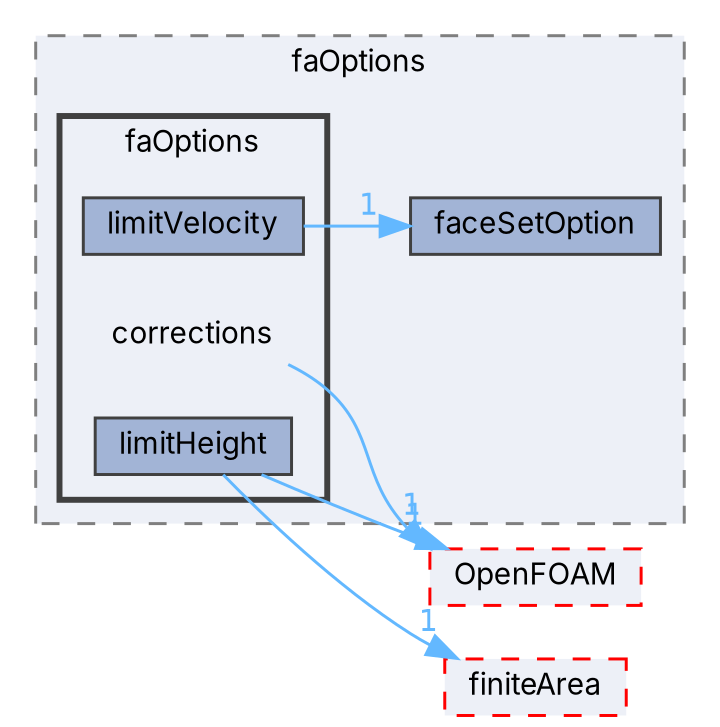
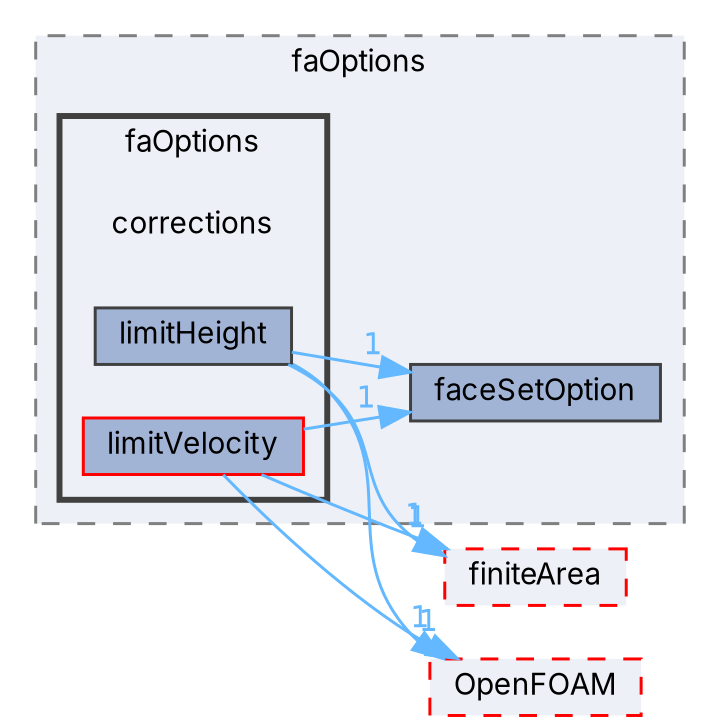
  digraph {
    compound=true
    rankdir=LR
    fontname=Inter
    node [fontname=Inter fontsize=10 shape=box color=grey25 fillcolor="#a2b4d6" style=filled]
    edge [color=steelblue1 fontcolor=steelblue1 fontname=Inter fontsize=10 headlabel=1 labeldistance=1.5 labelfontname=Helvetica labelfontsize=10]
    n1 [height=0.2 label=corrections shape=plaintext width=0.4 color="" fillcolor="" style=""]
    n2 [height=0.2 label=limitHeight width=0.4]
-   n3 [height=0.2 label=limitVelocity width=0.4]
+   n3 [color=red height=0.2 label=limitVelocity width=0.4]
    n4 [height=0.2 label=faceSetOption width=0.4]
    n5 [color=red fillcolor="#edf0f7" height=0.2 label=finiteArea style="filled,dashed" width=0.4]
    n6 [color=red fillcolor="#edf0f7" height=0.2 label=OpenFOAM style="filled,dashed" width=0.4]
    subgraph cluster_1 {
      bgcolor="#edf0f7"
      fontsize=10
      label=faOptions
      pencolor=grey50
      style="filled,dashed"
      n4
      subgraph cluster_2 {
        bgcolor="#edf0f7"
        fontsize=10
        pencolor=grey25
        style="filled,bold"
        n1
        n2
        n3
      }
    }
+   n2 -> n4
    n2 -> n5
    n2 -> n6
    n3 -> n4
-   n1 -> n6
+   n3 -> n5
+   n3 -> n6
  }
